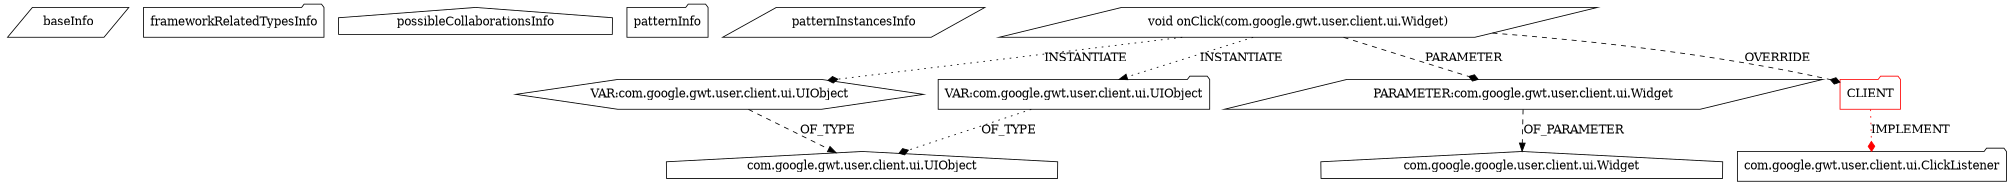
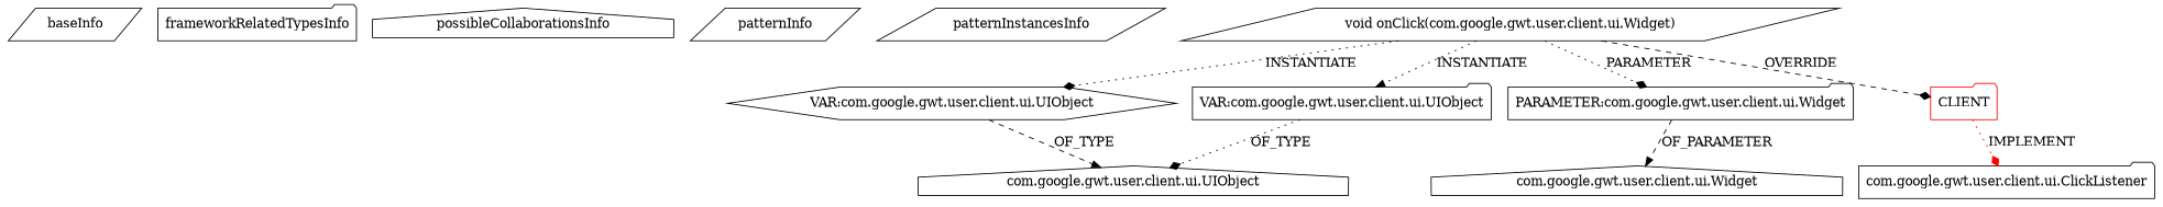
  digraph {
    node [shape=parallelogram isFrameworkType=false]
    edge [arrowhead=diamond style=dotted]
    baseInfo [category=pattern graphId=582 isAnonymous=false possibleRelation=false isFrameworkType=""]
    frameworkRelatedTypesInfo [0="com.google.gwt.user.client.ui.ClickListener" shape=folder isFrameworkType=""]
    possibleCollaborationsInfo [shape=house isFrameworkType=""]
-   patternInfo [frequency=2.0 patternRootClient=0 shape=folder isFrameworkType=""]
+   patternInfo [frequency=2.0 patternRootClient=0 isFrameworkType=""]
    patternInstancesInfo [0="hmiguellima-ugat~/hmiguellima-ugat/ugat-master/src/org/ucp/gwt/widgets/EditableCombo.java~EditableCombo_ChoicesBtn_onClickAdapter~3036" 1="hmiguellima-ugat~/hmiguellima-ugat/ugat-master/src/org/ucp/gwt/widgets/ExpandableLabel.java~ExpandableLabel_onClick~2991" isFrameworkType=""]
    n6 [label="void onClick(com.google.gwt.user.client.ui.Widget)" vertexType=OVERRIDING_METHOD_DECLARATION]
    n7 [label="VAR:com.google.gwt.user.client.ui.UIObject" shape=hexagon vertexType=VARIABLE_EXPRESION]
    n8 [label="VAR:com.google.gwt.user.client.ui.UIObject" shape=folder vertexType=VARIABLE_EXPRESION]
-   n9 [label="PARAMETER:com.google.gwt.user.client.ui.Widget" vertexType=PARAMETER_DECLARATION]
+   n9 [label="PARAMETER:com.google.gwt.user.client.ui.Widget" shape=folder vertexType=PARAMETER_DECLARATION]
    n10 [color=red label=CLIENT shape=folder vertexType=ROOT_CLIENT_CLASS_DECLARATION]
    n11 [label="com.google.gwt.user.client.ui.UIObject" shape=house vertexType=FRAMEWORK_CLASS_TYPE]
-   n12 [label="com.google.google.user.client.ui.Widget" shape=house vertexType=FRAMEWORK_CLASS_TYPE]
+   n12 [label="com.google.gwt.user.client.ui.Widget" shape=house vertexType=FRAMEWORK_CLASS_TYPE]
    n13 [label="com.google.gwt.user.client.ui.ClickListener" shape=folder vertexType=FRAMEWORK_INTERFACE_TYPE]
    n6 -> n7 [label=INSTANTIATE]
    n6 -> n8 [arrowhead=normal label=INSTANTIATE]
-   n6 -> n9 [label=PARAMETER style=dashed]
+   n6 -> n9 [label=PARAMETER]
    n6 -> n10 [label=OVERRIDE style=dashed]
    n7 -> n11 [arrowhead=normal label=OF_TYPE style=dashed]
    n8 -> n11 [label=OF_TYPE]
    n9 -> n12 [arrowhead=normal label=OF_PARAMETER style=dashed]
    n10 -> n13 [color=red label=IMPLEMENT]
  }
